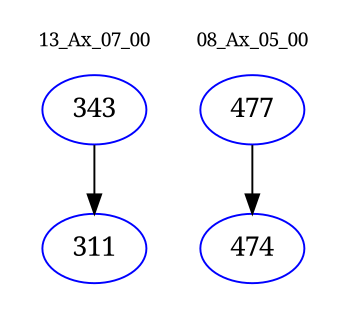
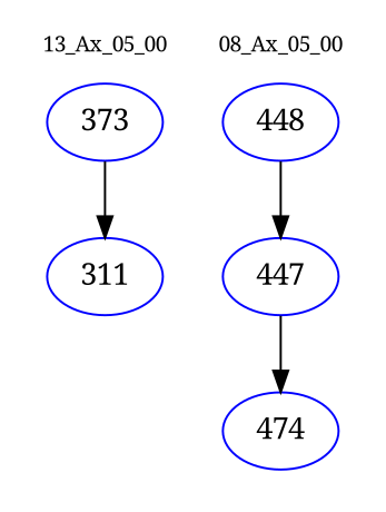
  digraph {
    fontname="Noto Serif"
    node [color=blue fontname="Noto Serif"]
    edge [color=black fontname="Noto Serif"]
-   n1 [label=343]
+   n1 [label=373]
    n2 [label=311]
-   n4 [label=477]
+   n3 [label=448]
+   n4 [label=447]
    n5 [label=474]
    subgraph cluster_1 {
      color=white
      fontsize=10
-     label="13_Ax_07_00"
+     label="13_Ax_05_00"
      n1
      n2
    }
    subgraph cluster_2 {
      color=white
      fontsize=10
      label="08_Ax_05_00"
+     n3
      n4
      n5
    }
    n1 -> n2
+   n3 -> n4
    n4 -> n5
  }
